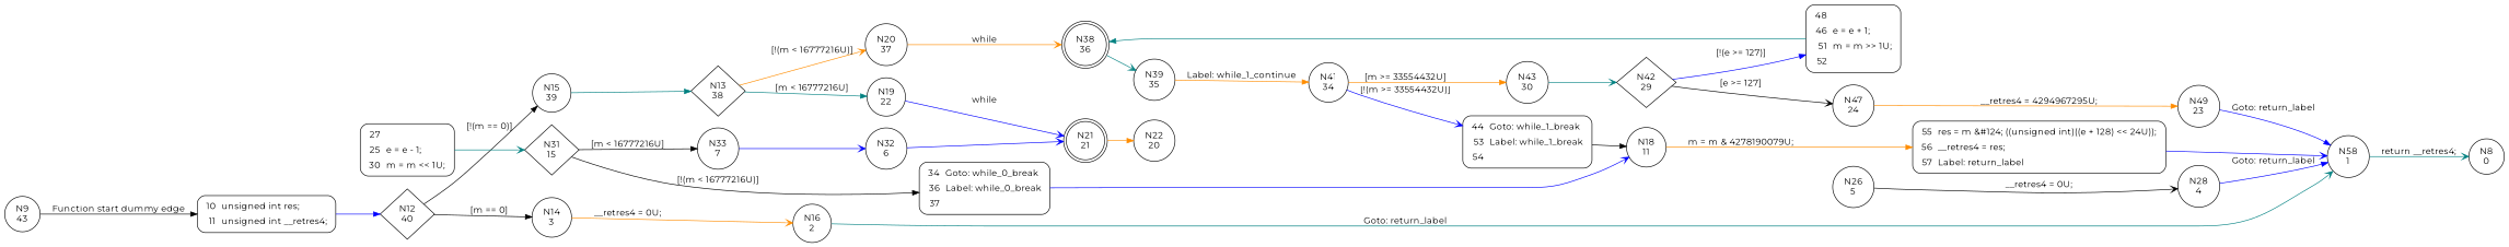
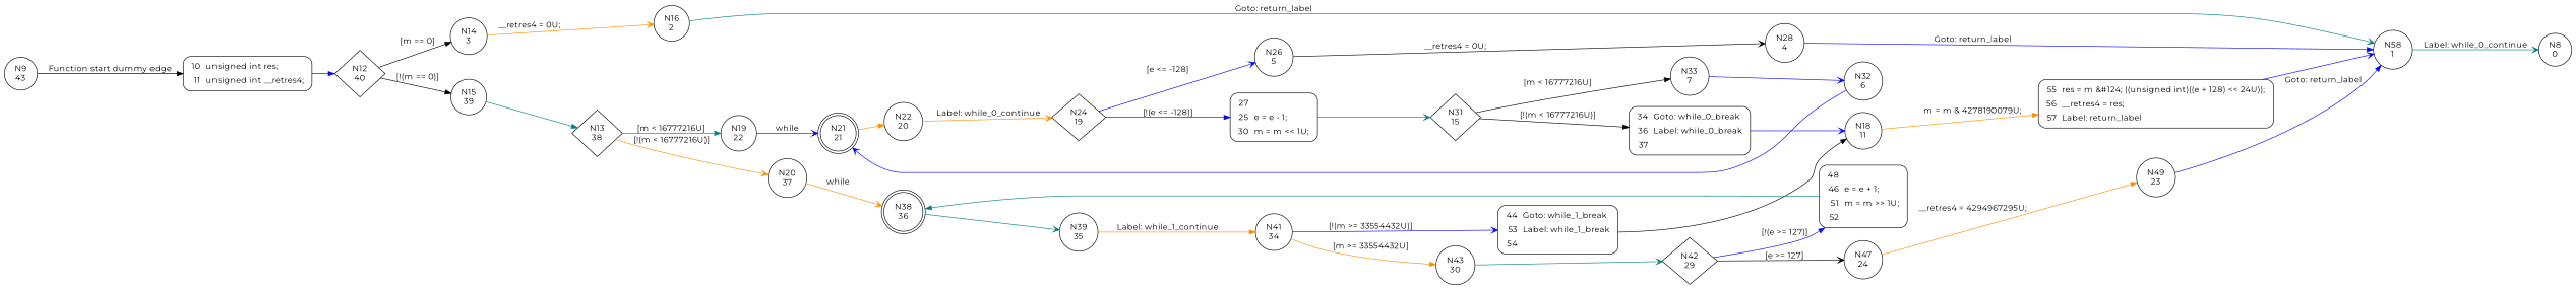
  digraph {
    fontname=Montserrat
    rankdir=LR
    node [fontname=Montserrat shape=circle]
    edge [arrowhead=normal color=blue fontname=Montserrat]
    n1 [label="N9\n43"]
    n2 [fillcolor=white label=<<table border="0" cellborder="0" cellpadding="3" bgcolor="white"><tr><td align="right">10</td><td align="left">unsigned int res;</td></tr><tr><td align="right">11</td><td align="left">unsigned int __retres4;</td></tr></table>> penwidth=1 shape=Mrecord style="filled,bold"]
    n3 [label="N12\n40" shape=diamond]
    n4 [label="N14\n3"]
    n5 [label="N15\n39"]
    n6 [label="N16\n2"]
    n7 [label="N13\n38" shape=diamond]
    n8 [label="N58\n1"]
    n9 [label="N19\n22"]
    n10 [label="N20\n37"]
    n11 [label="N21\n21" shape=doublecircle]
    n12 [label="N38\n36" shape=doublecircle]
    n13 [label="N22\n20"]
    n14 [label="N39\n35"]
    n15 [label="N41\n34"]
    n16 [label="N43\n30"]
    n17 [fillcolor=white label=<<table border="0" cellborder="0" cellpadding="3" bgcolor="white"><tr><td align="right">44</td><td align="left">Goto: while_1_break</td></tr><tr><td align="right">53</td><td align="left">Label: while_1_break</td></tr><tr><td align="right">54</td><td align="left"></td></tr></table>> penwidth=1 shape=Mrecord style="filled,bold"]
    n18 [label="N42\n29" shape=diamond]
    n19 [label="N18\n11"]
    n20 [label="N47\n24"]
    n21 [fillcolor=white label=<<table border="0" cellborder="0" cellpadding="3" bgcolor="white"><tr><td align="right">48</td><td align="left"></td></tr><tr><td align="right">46</td><td align="left">e = e + 1;</td></tr><tr><td align="right">51</td><td align="left">m = m &gt;&gt; 1U;</td></tr><tr><td align="right">52</td><td align="left"></td></tr></table>> penwidth=1 shape=Mrecord style="filled,bold"]
    n22 [fillcolor=white label=<<table border="0" cellborder="0" cellpadding="3" bgcolor="white"><tr><td align="right">55</td><td align="left">res = m &amp;#124; ((unsigned int)((e + 128) &lt;&lt; 24U));</td></tr><tr><td align="right">56</td><td align="left">__retres4 = res;</td></tr><tr><td align="right">57</td><td align="left">Label: return_label</td></tr></table>> penwidth=1 shape=Mrecord style="filled,bold"]
    n23 [label="N8\n0"]
    n24 [label="N49\n23"]
+   n25 [label="N24\n19" shape=diamond]
    n26 [label="N26\n5"]
    n27 [fillcolor=white label=<<table border="0" cellborder="0" cellpadding="3" bgcolor="white"><tr><td align="right">27</td><td align="left"></td></tr><tr><td align="right">25</td><td align="left">e = e - 1;</td></tr><tr><td align="right">30</td><td align="left">m = m &lt;&lt; 1U;</td></tr></table>> penwidth=1 shape=Mrecord style="filled,bold"]
    n28 [label="N28\n4"]
    n29 [label="N31\n15" shape=diamond]
    n30 [label="N33\n7"]
    n31 [fillcolor=white label=<<table border="0" cellborder="0" cellpadding="3" bgcolor="white"><tr><td align="right">34</td><td align="left">Goto: while_0_break</td></tr><tr><td align="right">36</td><td align="left">Label: while_0_break</td></tr><tr><td align="right">37</td><td align="left"></td></tr></table>> penwidth=1 shape=Mrecord style="filled,bold"]
    n32 [label="N32\n6"]
    n1 -> n2 [color=black label="Function start dummy edge"]
    n2 -> n3
    n3 -> n4 [color=black label="[m == 0]"]
    n3 -> n5 [color=black label="[!(m == 0)]"]
    n4 -> n6 [arrowhead=vee color=darkorange label="__retres4 = 0U;"]
    n5 -> n7 [color=teal]
    n6 -> n8 [arrowhead=vee color=teal label="Goto: return_label"]
    n7 -> n9 [color=teal label="[m < 16777216U]"]
    n7 -> n10 [arrowhead=vee color=darkorange label="[!(m < 16777216U)]"]
-   n8 -> n23 [arrowhead=vee color=teal label="return __retres4;"]
+   n8 -> n23 [arrowhead=vee color=teal label="Label: while_0_continue"]
    n9 -> n11 [arrowhead=vee label=while]
    n10 -> n12 [arrowhead=vee color=darkorange label=while]
    n11 -> n13 [color=darkorange]
    n12 -> n14 [arrowhead=vee color=teal]
+   n13 -> n25 [arrowhead=vee color=darkorange label="Label: while_0_continue"]
    n14 -> n15 [color=darkorange label="Label: while_1_continue"]
    n15 -> n16 [color=darkorange label="[m >= 33554432U]"]
    n15 -> n17 [arrowhead=vee label="[!(m >= 33554432U)]"]
    n16 -> n18 [arrowhead=vee color=teal]
    n17 -> n19 [color=black]
    n18 -> n20 [arrowhead=vee color=black label="[e >= 127]"]
    n18 -> n21 [label="[!(e >= 127)]"]
    n19 -> n22 [color=darkorange label="m = m & 4278190079U;"]
    n20 -> n24 [color=darkorange label="__retres4 = 4294967295U;"]
    n21 -> n12 [color=teal]
    n22 -> n8 [arrowhead=vee]
    n24 -> n8 [label="Goto: return_label"]
+   n25 -> n26 [arrowhead=vee label="[e <= -128]"]
+   n25 -> n27 [label="[!(e <= -128)]"]
    n26 -> n28 [arrowhead=vee color=black label="__retres4 = 0U;"]
    n27 -> n29 [arrowhead=vee color=teal]
    n28 -> n8 [label="Goto: return_label"]
    n29 -> n30 [color=black label="[m < 16777216U]"]
    n29 -> n31 [color=black label="[!(m < 16777216U)]"]
    n30 -> n32 [arrowhead=vee]
    n31 -> n19 [arrowhead=vee]
    n32 -> n11 [arrowhead=vee]
  }
